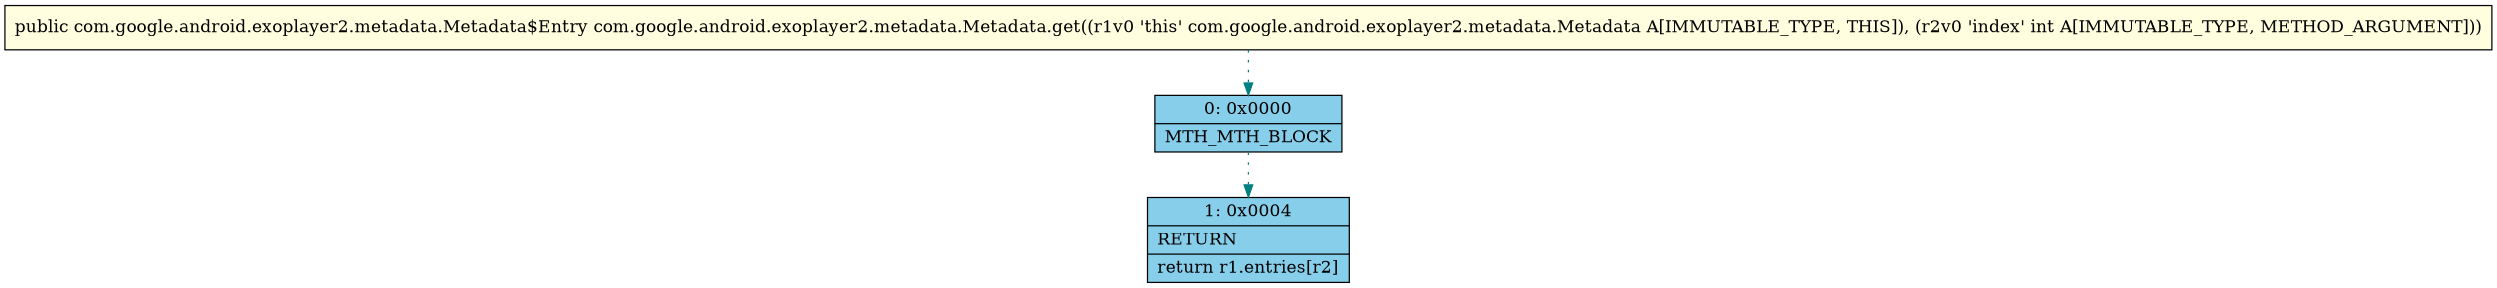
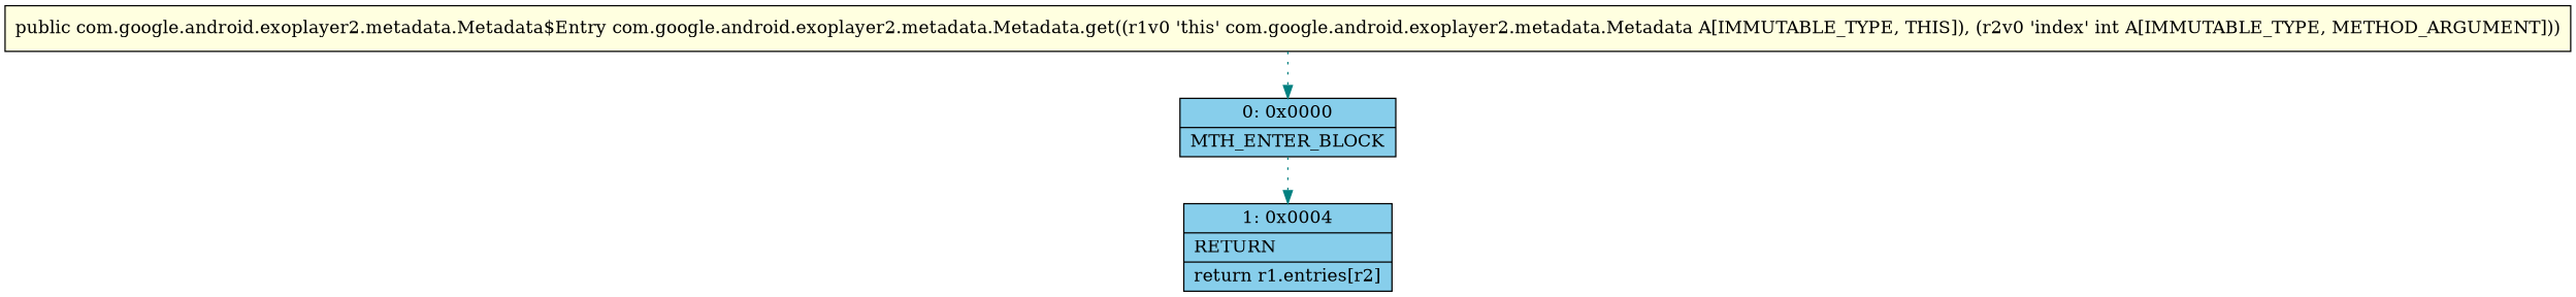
  digraph {
    node [shape=record style=filled fillcolor=skyblue]
    edge [color=teal style=dotted]
-   n1 [label="{0\:\ 0x0000|MTH_MTH_BLOCK\l}"]
+   n1 [label="{0\:\ 0x0000|MTH_ENTER_BLOCK\l}"]
    n2 [label="{1\:\ 0x0004|RETURN\l|return r1.entries[r2]\l}"]
    n3 [label="{public com.google.android.exoplayer2.metadata.Metadata$Entry com.google.android.exoplayer2.metadata.Metadata.get((r1v0 'this' com.google.android.exoplayer2.metadata.Metadata A[IMMUTABLE_TYPE, THIS]), (r2v0 'index' int A[IMMUTABLE_TYPE, METHOD_ARGUMENT])) }" fillcolor=lightyellow]
    n1 -> n2
    n3 -> n1
  }
